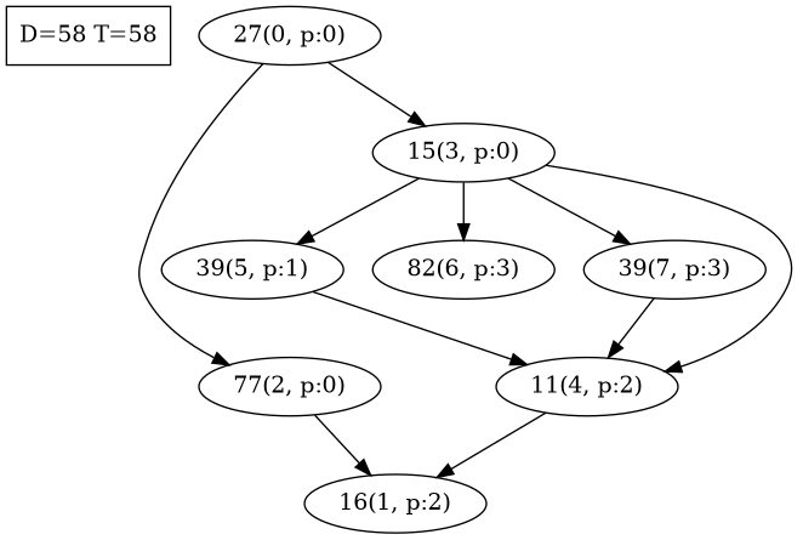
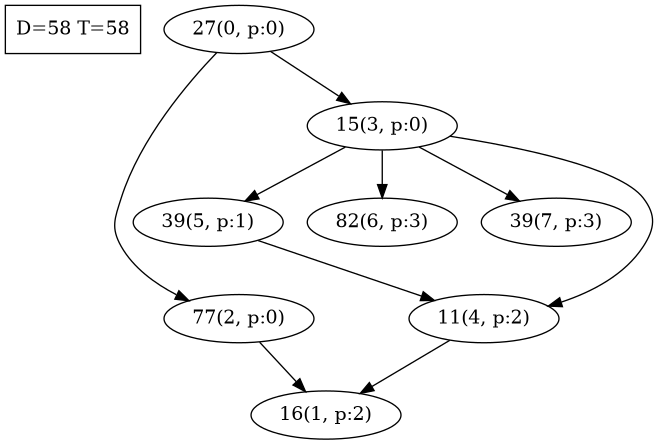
  digraph {
    n1 [label="D=58 T=58" shape=box]
    n2 [label="27(0, p:0)"]
    n3 [label="77(2, p:0)"]
    n4 [label="15(3, p:0)"]
    n5 [label="16(1, p:2)"]
    n6 [label="39(5, p:1)"]
    n7 [label="82(6, p:3)"]
    n8 [label="39(7, p:3)"]
    n9 [label="11(4, p:2)"]
    n2 -> n3
    n2 -> n4
    n3 -> n5
    n4 -> n6
    n4 -> n7
    n4 -> n8
    n4 -> n9
    n6 -> n9
-   n8 -> n9
    n9 -> n5
  }
